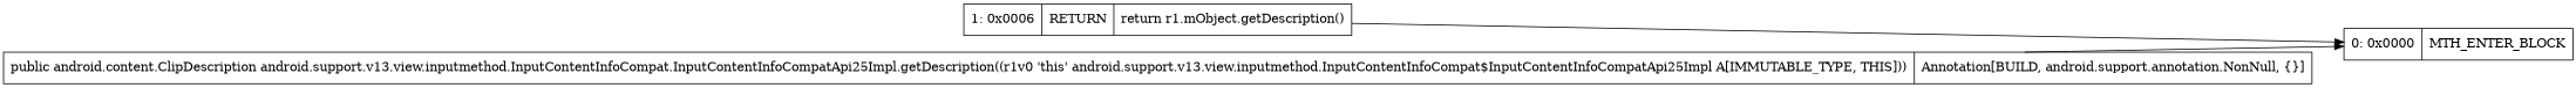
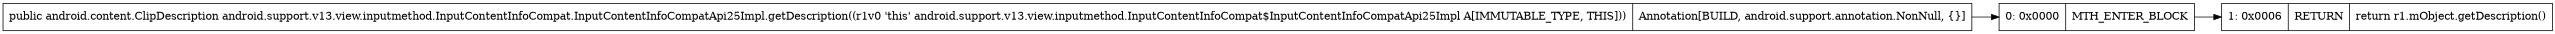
  digraph {
    rankdir=LR
    node [shape=record]
    n1 [label="{0\:\ 0x0000|MTH_ENTER_BLOCK\l}"]
    n2 [label="{1\:\ 0x0006|RETURN\l|return r1.mObject.getDescription()\l}"]
    n3 [label="{public android.content.ClipDescription android.support.v13.view.inputmethod.InputContentInfoCompat.InputContentInfoCompatApi25Impl.getDescription((r1v0 'this' android.support.v13.view.inputmethod.InputContentInfoCompat$InputContentInfoCompatApi25Impl A[IMMUTABLE_TYPE, THIS]))  | Annotation[BUILD, android.support.annotation.NonNull, \{\}]\l}"]
-   n2 -> n1
+   n1 -> n2
    n3 -> n1
  }
